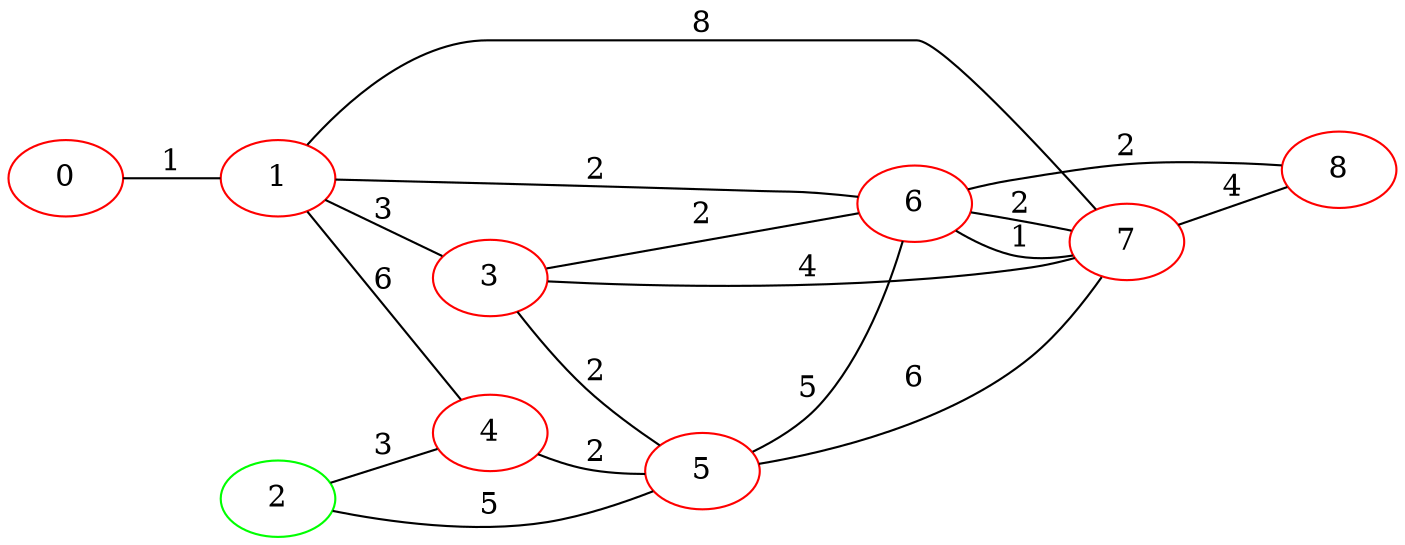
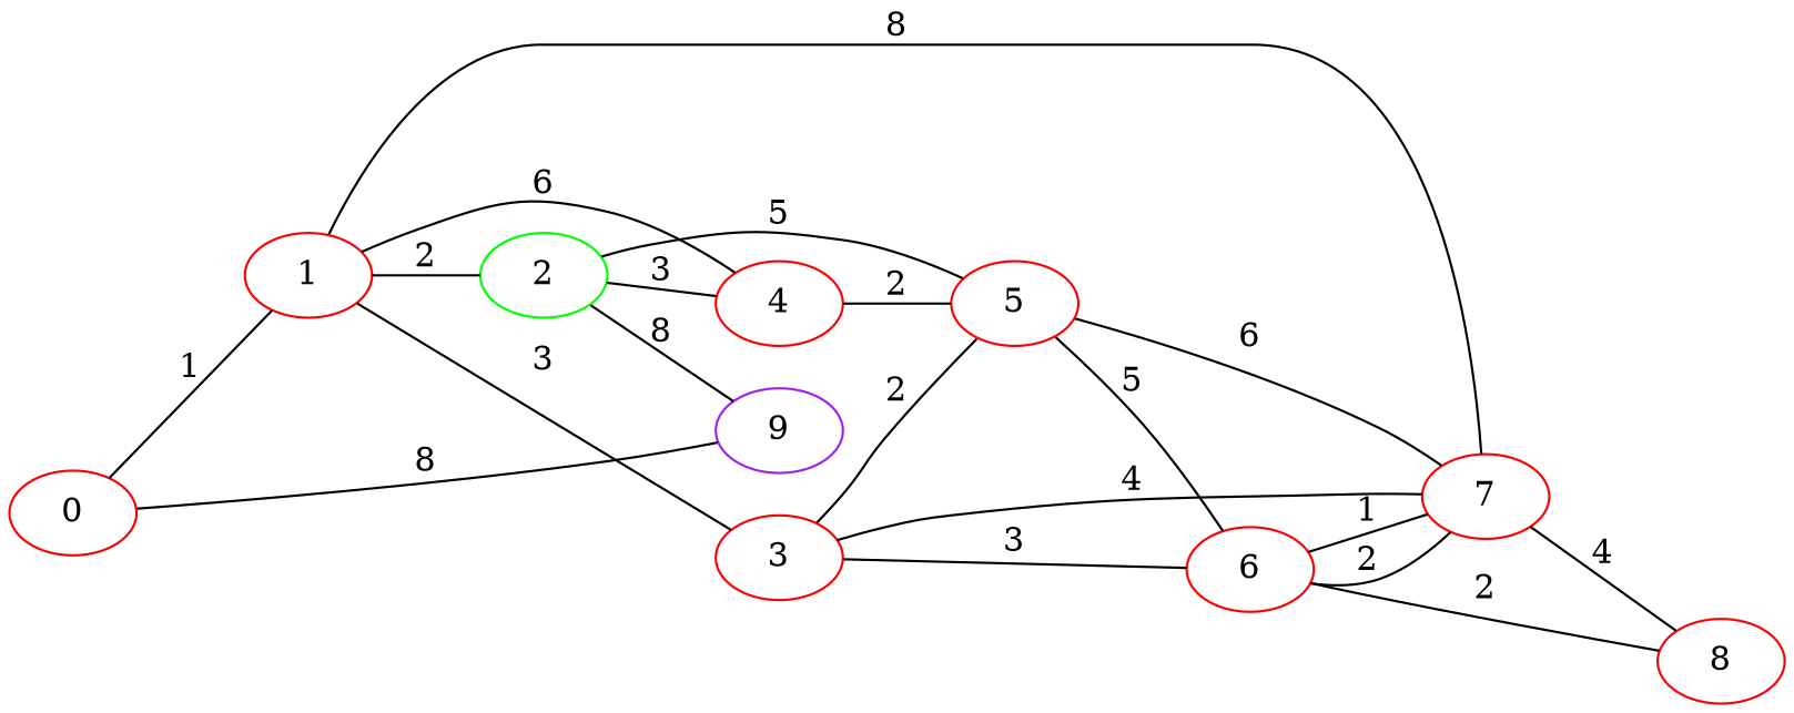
  graph {
    rankdir=LR
    node [color=red weight=1]
    0
    1
+   9 [color=purple weight=4]
    2 [color=green weight=2]
    3
    4
    7
    5
    6
    8
    0 -- 1 [label=1]
-   1 -- 6 [label=2]
+   0 -- 9 [label=8]
+   1 -- 2 [label=2]
    1 -- 3 [label=3]
    1 -- 4 [label=6]
    1 -- 7 [label=8]
+   2 -- 9 [label=8]
    2 -- 4 [label=3]
    2 -- 5 [label=5]
    3 -- 7 [label=4]
    3 -- 5 [label=2]
-   3 -- 6 [label=2]
+   3 -- 6 [label=3]
    4 -- 5 [label=2]
    7 -- 8 [label=4]
    5 -- 7 [label=6]
    5 -- 6 [label=5]
    6 -- 7 [label=1]
    6 -- 7 [label=2]
    6 -- 8 [label=2]
  }
